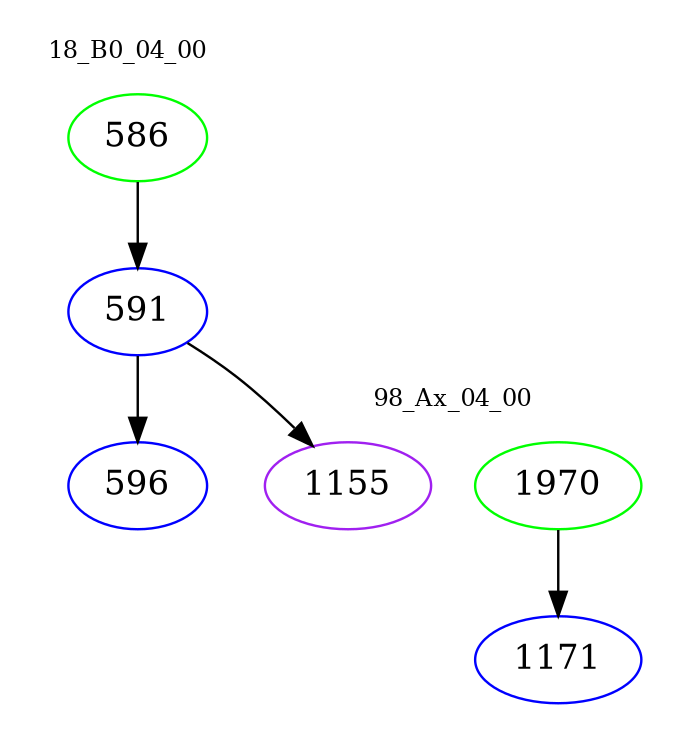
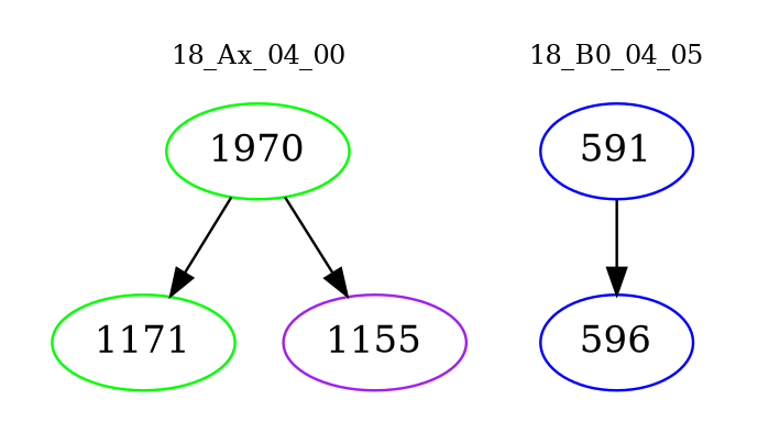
  digraph {
    node [color=blue]
    edge [color=black]
    n1 [color=green label=1970]
-   n2 [label=1171]
+   n2 [color=green label=1171]
    n3 [color=purple label=1155]
-   n4 [color=green label=586]
    n5 [label=591]
    n6 [label=596]
    subgraph cluster_1 {
      color=white
      fontsize=10
-     label="98_Ax_04_00"
+     label="18_Ax_04_00"
      n1
      n2
      n3
    }
    subgraph cluster_2 {
      color=white
      fontsize=10
-     label="18_B0_04_00"
-     n4
+     label="18_B0_04_05"
      n5
      n6
    }
    n1 -> n2
-   n5 -> n3
-   n4 -> n5
+   n1 -> n3
    n5 -> n6
  }
